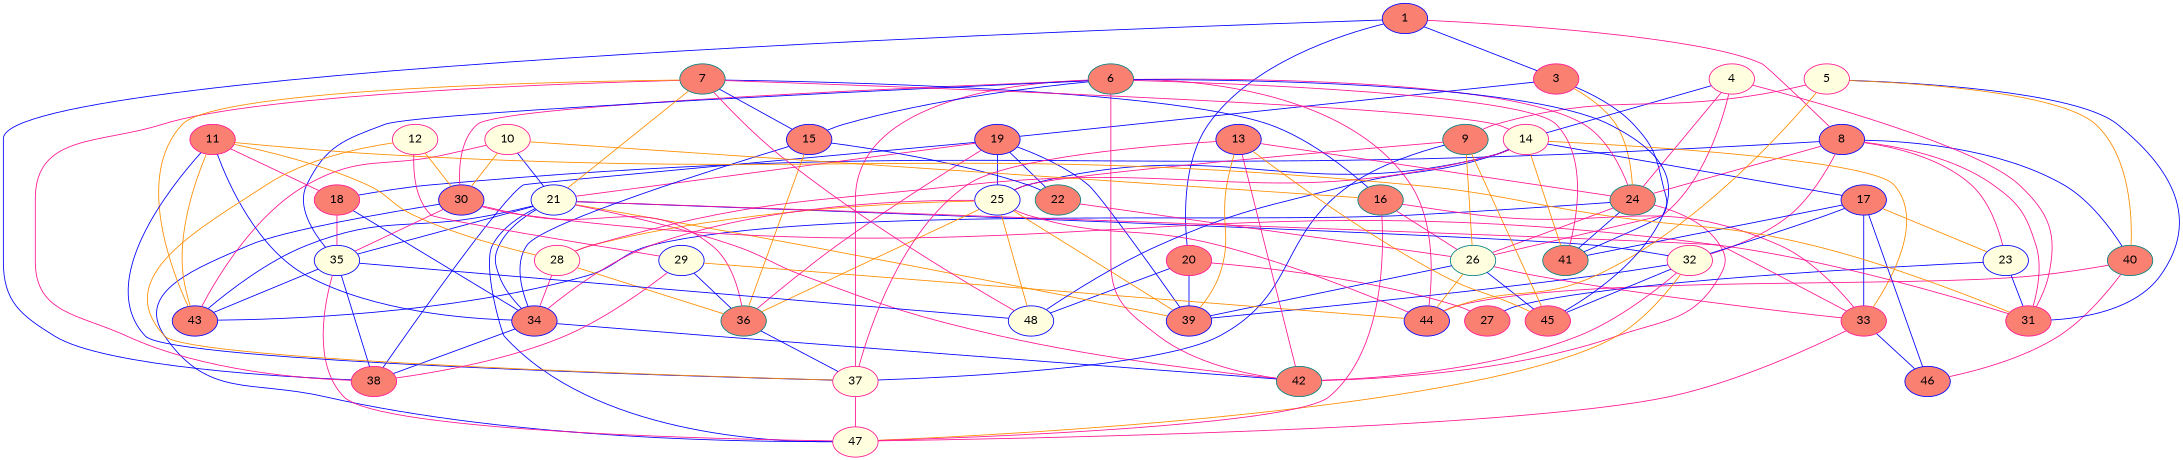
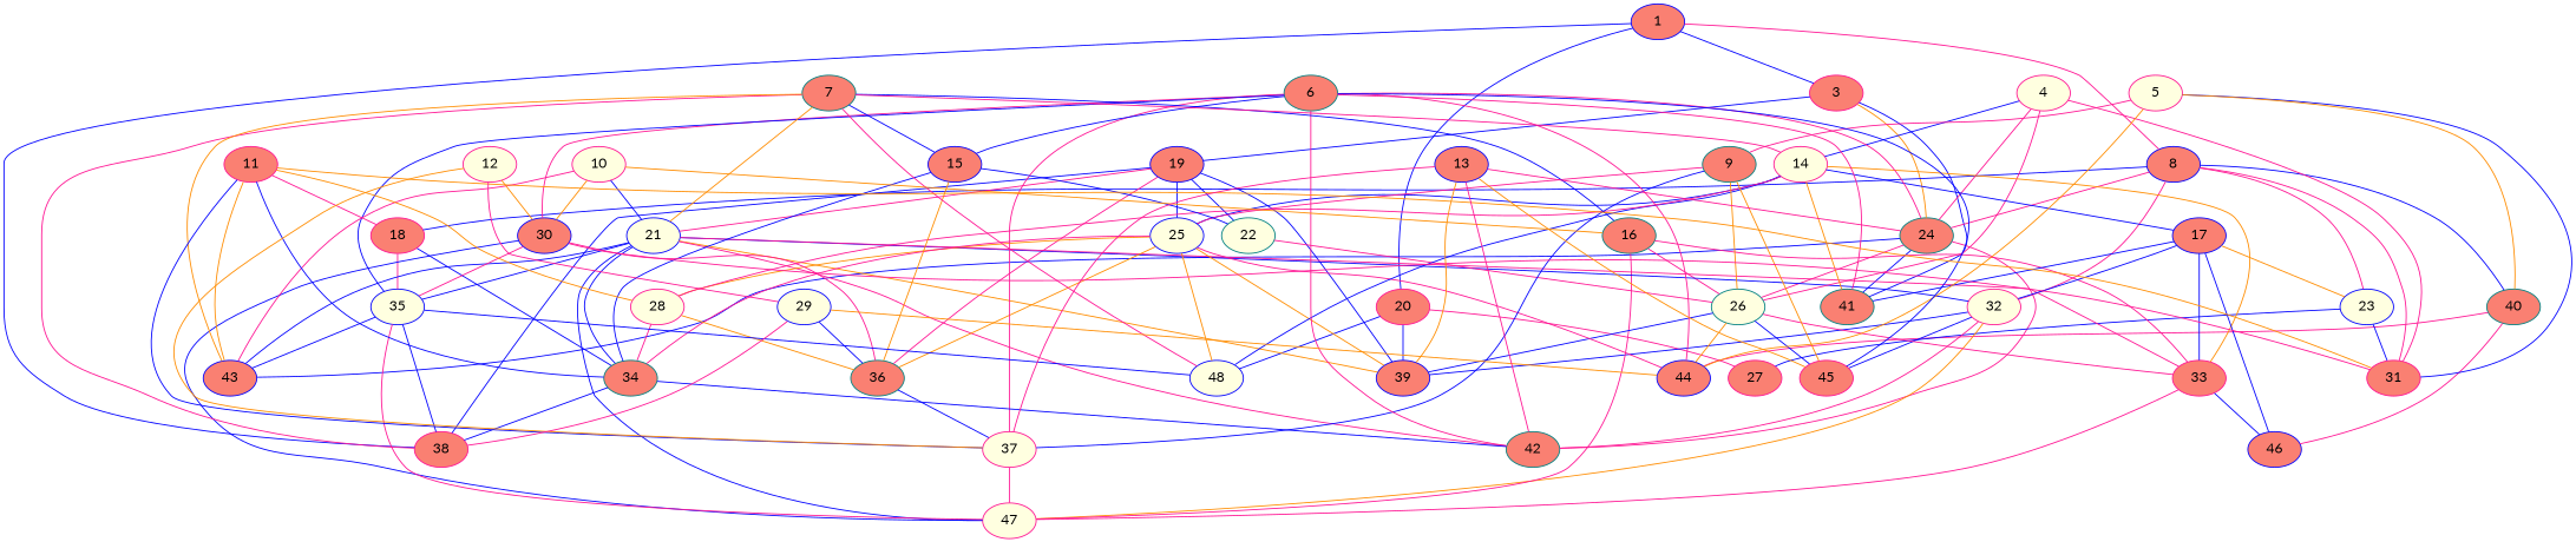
  graph {
    fontname=Lato
    node [color=deeppink fillcolor=salmon fontname=Lato style=filled]
    edge [color=blue fontname=Lato weight=1.0]
    3
    1 [color=blue]
    8 [color=blue]
    20
    38
    19 [color=blue]
    24 [color=teal]
    41 [color=teal]
    31
    40 [color=teal]
    18
    23 [color=blue fillcolor=lightyellow]
    32 [fillcolor=lightyellow]
    39 [color=blue]
    48 [color=blue fillcolor=lightyellow]
    27
    16 [color=teal]
    26 [color=teal fillcolor=lightyellow]
    33
    47 [fillcolor=lightyellow]
    21 [color=blue fillcolor=lightyellow]
    25 [color=blue fillcolor=lightyellow]
-   22 [color=teal]
+   22 [color=teal fillcolor=lightyellow]
    36 [color=teal]
    42 [color=teal]
    43 [color=blue]
    4 [fillcolor=lightyellow]
    14 [fillcolor=lightyellow]
    28 [fillcolor=lightyellow]
    17 [color=blue]
    44 [color=blue]
    45
    5 [fillcolor=lightyellow]
    9 [color=teal]
    37 [fillcolor=lightyellow]
    46 [color=blue]
    6 [color=teal]
    15 [color=blue]
    30 [color=blue]
    35 [color=blue fillcolor=lightyellow]
-   34 [color=blue]
+   34 [color=teal]
    7 [color=teal]
    10 [fillcolor=lightyellow]
    11
    12 [fillcolor=lightyellow]
    29 [color=blue fillcolor=lightyellow]
    13 [color=blue]
    3 -- 19
    3 -- 24 [color=darkorange]
    3 -- 41
    1 -- 3
    1 -- 8 [color=deeppink]
    1 -- 20
    1 -- 38
    8 -- 24 [color=deeppink]
    8 -- 31 [color=deeppink]
    8 -- 40
    8 -- 18
    8 -- 23 [color=deeppink]
    8 -- 32 [color=deeppink]
    20 -- 39
    20 -- 48
    20 -- 27 [color=deeppink weight=2.0]
    19 -- 38 [weight=2.0]
    19 -- 39
    19 -- 21 [color=deeppink]
    19 -- 25 [weight=2.0]
    19 -- 22
    19 -- 36 [color=deeppink]
    24 -- 41
    24 -- 26 [color=deeppink]
    24 -- 42 [color=deeppink weight=2.0]
    24 -- 43
    40 -- 44 [color=deeppink]
    40 -- 46 [color=deeppink]
    18 -- 35 [color=deeppink]
    18 -- 34
    23 -- 31
    23 -- 27 [weight=2.0]
    32 -- 39
    32 -- 47 [color=darkorange]
    32 -- 42 [color=deeppink weight=2.0]
    32 -- 45
    16 -- 26 [color=deeppink]
    16 -- 33 [color=deeppink]
    16 -- 47 [color=deeppink]
    26 -- 39
    26 -- 33 [color=deeppink]
    26 -- 44 [color=darkorange]
    26 -- 45
    33 -- 47 [color=deeppink]
    33 -- 46
    21 -- 32
    21 -- 39 [color=darkorange]
    21 -- 33 [color=deeppink]
    21 -- 47
    21 -- 42 [color=deeppink]
    21 -- 43
    21 -- 35
    21 -- 34
    25 -- 39 [color=darkorange]
    25 -- 48 [color=darkorange]
    25 -- 36 [color=darkorange]
    25 -- 28 [color=darkorange]
    25 -- 44 [color=deeppink]
    25 -- 34 [color=deeppink weight=2.0]
    22 -- 26 [color=deeppink]
    36 -- 37
    4 -- 24 [color=deeppink]
    4 -- 31 [color=deeppink]
    4 -- 26 [color=deeppink]
    4 -- 14
    14 -- 41 [color=darkorange]
    14 -- 48 [weight=2.0]
    14 -- 33 [color=darkorange weight=2.0]
    14 -- 25
    14 -- 28 [color=deeppink]
    14 -- 17
    28 -- 36 [color=darkorange]
    28 -- 34 [color=deeppink]
    17 -- 41
    17 -- 23 [color=darkorange]
    17 -- 32 [weight=2.0]
    17 -- 33 [weight=3.0]
    17 -- 46
    5 -- 31
    5 -- 40 [color=darkorange]
    5 -- 44 [color=darkorange]
    5 -- 9 [color=deeppink]
    9 -- 26 [color=darkorange]
    9 -- 25 [color=deeppink]
    9 -- 45 [color=darkorange]
    9 -- 37
    37 -- 47 [color=deeppink]
    6 -- 24 [color=deeppink weight=3.0]
    6 -- 41 [color=deeppink]
    6 -- 42 [color=deeppink]
    6 -- 44 [color=deeppink]
    6 -- 45
    6 -- 37 [color=deeppink weight=2.0]
    6 -- 15
    6 -- 30 [color=deeppink]
    6 -- 35 [weight=2.0]
    15 -- 22 [weight=2.0]
    15 -- 36 [color=darkorange]
    15 -- 34
    30 -- 31 [color=deeppink]
    30 -- 47
    30 -- 36 [color=deeppink weight=2.0]
    30 -- 35 [color=deeppink]
    35 -- 38
    35 -- 48
    35 -- 47 [color=deeppink]
    35 -- 43
    34 -- 38
    34 -- 42 [weight=2.0]
    7 -- 38 [color=deeppink weight=2.0]
    7 -- 48 [color=deeppink]
    7 -- 16
    7 -- 21 [color=darkorange]
    7 -- 43 [color=darkorange]
    7 -- 14 [color=deeppink]
    7 -- 15
    10 -- 16 [color=darkorange]
    10 -- 21
    10 -- 43 [color=deeppink weight=2.0]
    10 -- 30 [color=darkorange]
    11 -- 31 [color=darkorange]
    11 -- 18 [color=deeppink]
    11 -- 43 [color=darkorange]
    11 -- 28 [color=darkorange]
    11 -- 37
    11 -- 34
    12 -- 37 [color=darkorange]
    12 -- 30 [color=darkorange]
    12 -- 29 [color=deeppink]
    29 -- 38 [color=deeppink]
    29 -- 36
    29 -- 44 [color=darkorange]
    13 -- 24 [color=deeppink]
    13 -- 39 [color=darkorange]
    13 -- 42 [color=deeppink]
    13 -- 45 [color=darkorange]
    13 -- 37 [color=deeppink]
  }
